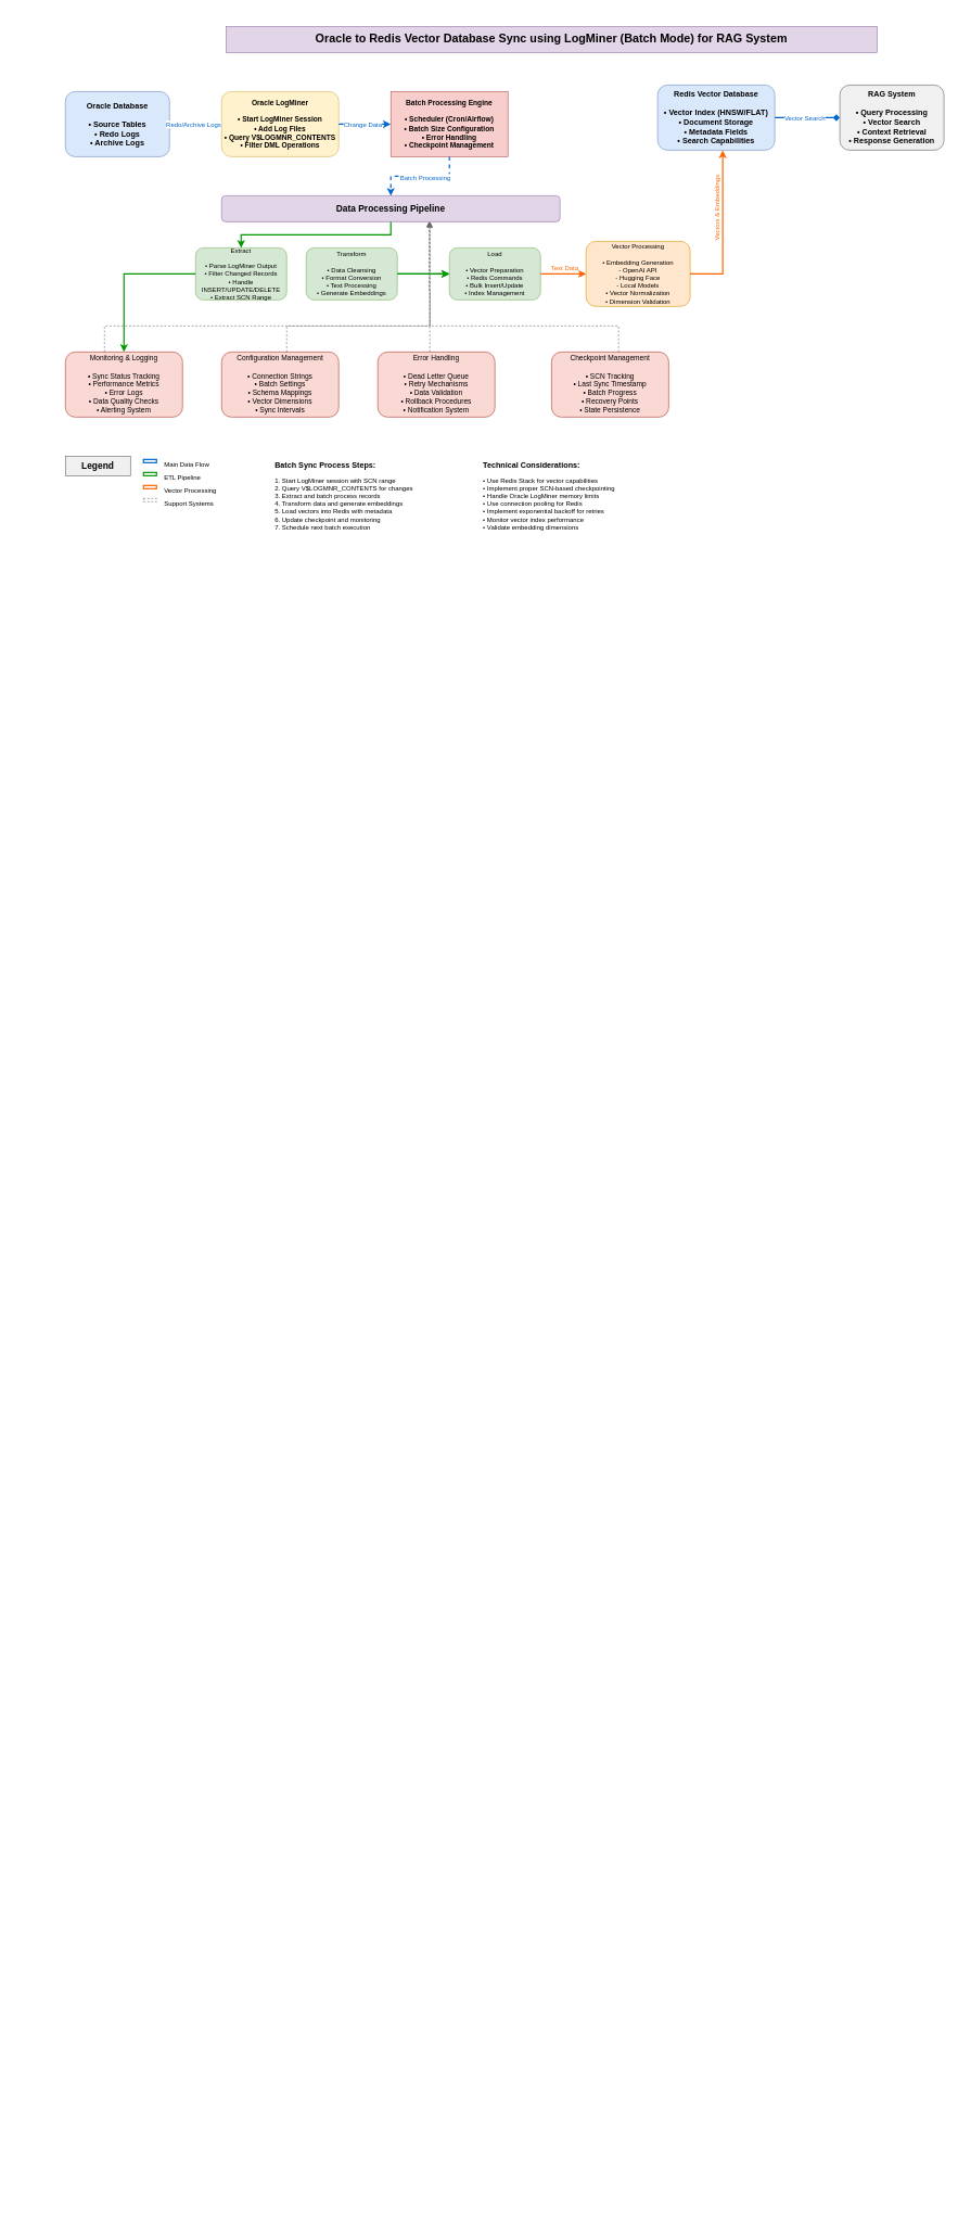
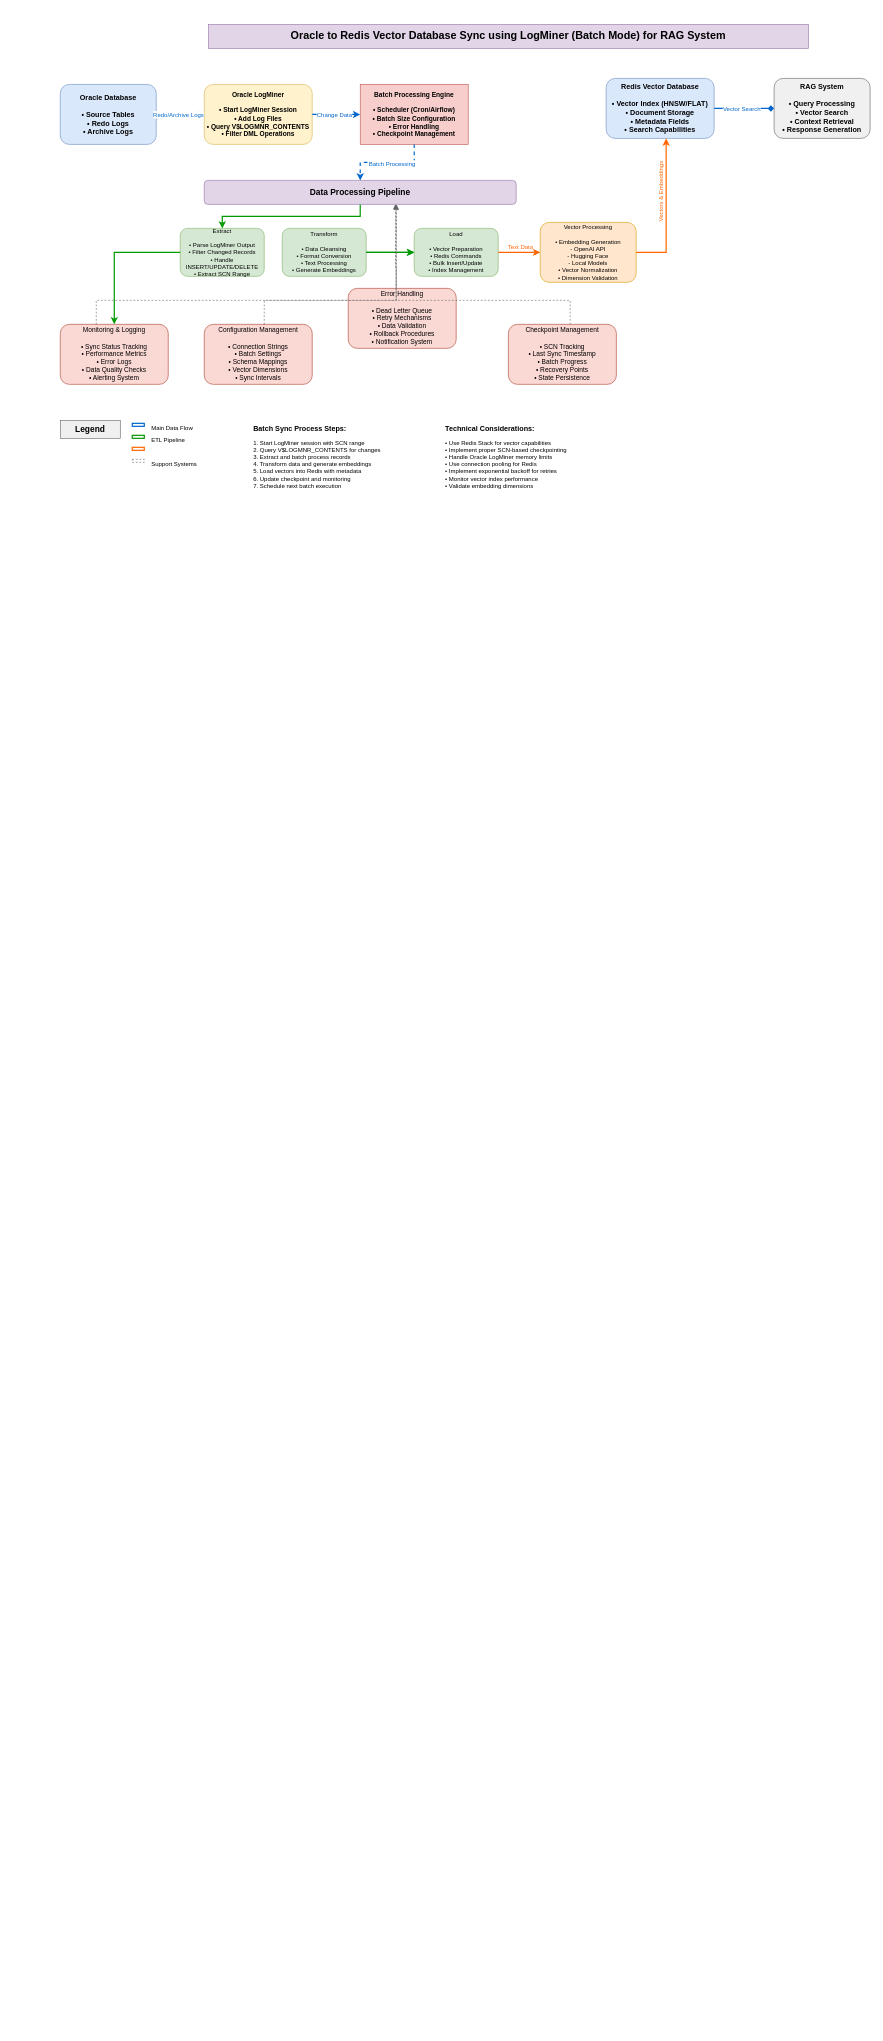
  <mxCell id="0" />
  <mxCell id="1" parent="0" />
  <mxCell id="2" value="&#10;  &#10;    &#10;      &#10;        &#10;        &#10;        &#10;        &#10;        &#10;          &#10;        &#10;        &#10;        &#10;        &#10;          &#10;        &#10;        &#10;        &#10;        &#10;          &#10;        &#10;        &#10;        &#10;        &#10;          &#10;        &#10;        &#10;        &#10;        &#10;          &#10;        &#10;        &#10;        &#10;        &#10;          &#10;        &#10;        &#10;        &#10;        &#10;          &#10;        &#10;        &#10;        &#10;        &#10;          &#10;        &#10;        &#10;        &#10;        &#10;          &#10;        &#10;        &#10;        &#10;        &#10;          &#10;        &#10;        &#10;        &#10;        &#10;          &#10;        &#10;        &#10;        &#10;        &#10;          &#10;        &#10;        &#10;        &#10;        &#10;          &#10;        &#10;        &#10;        &#10;        &#10;          &#10;        &#10;        &#10;        &#10;        &#10;          &#10;        &#10;        &#10;        &#10;        &#10;          &#10;        &#10;        &#10;        &#10;        &#10;          &#10;        &#10;        &#10;        &#10;        &#10;          &#10;        &#10;        &#10;        &#10;        &#10;          &#10;        &#10;        &#10;        &#10;          &#10;        &#10;        &#10;        &#10;          &#10;        &#10;        &#10;        &#10;          &#10;        &#10;        &#10;        &#10;          &#10;        &#10;        &#10;        &#10;          &#10;            &#10;              &#10;              &#10;            &#10;          &#10;        &#10;        &#10;        &#10;          &#10;        &#10;        &#10;        &#10;          &#10;        &#10;        &#10;        &#10;          &#10;        &#10;        &#10;        &#10;          &#10;        &#10;        &#10;        &#10;          &#10;        &#10;        &#10;        &#10;          &#10;            &#10;              &#10;              &#10;            &#10;          &#10;        &#10;        &#10;        &#10;        &#10;          &#10;            &#10;              &#10;              &#10;              &#10;            &#10;          &#10;        &#10;        &#10;        &#10;          &#10;        &#10;        &#10;        &#10;        &#10;          &#10;        &#10;        &#10;        &#10;          &#10;        &#10;        &#10;        &#10;          &#10;        &#10;        &#10;        &#10;          &#10;        &#10;        &#10;        &#10;          &#10;        &#10;        &#10;        &#10;        &#10;          &#10;        &#10;        &#10;        &#10;          &#10;        &#10;        &#10;        &#10;          &#10;        &#10;        &#10;        &#10;          &#10;        &#10;        &#10;        &#10;          &#10;        &#10;        &#10;        &#10;          &#10;        &#10;        &#10;        &#10;          &#10;        &#10;        &#10;        &#10;          &#10;        &#10;        &#10;        &#10;          &#10;        &#10;        &#10;      &#10;    &#10;  &#10;" style="text;whiteSpace=wrap;html=1;" parent="1" vertex="1"><mxGeometry width="30" height="3360" as="geometry" x="20" y="20" /></mxCell>
  <mxCell id="3" value="&#10;  &#10;    &#10;      &#10;        &#10;        &#10;        &#10;        &#10;        &#10;          &#10;        &#10;        &#10;        &#10;        &#10;          &#10;        &#10;        &#10;        &#10;        &#10;          &#10;        &#10;        &#10;        &#10;        &#10;          &#10;        &#10;        &#10;        &#10;        &#10;          &#10;        &#10;        &#10;        &#10;        &#10;          &#10;        &#10;        &#10;        &#10;        &#10;          &#10;        &#10;        &#10;        &#10;        &#10;          &#10;        &#10;        &#10;        &#10;        &#10;          &#10;        &#10;        &#10;        &#10;        &#10;          &#10;        &#10;        &#10;        &#10;        &#10;          &#10;        &#10;        &#10;        &#10;        &#10;          &#10;        &#10;        &#10;        &#10;        &#10;          &#10;        &#10;        &#10;        &#10;        &#10;          &#10;        &#10;        &#10;        &#10;        &#10;          &#10;        &#10;        &#10;        &#10;        &#10;          &#10;        &#10;        &#10;        &#10;        &#10;          &#10;        &#10;        &#10;        &#10;        &#10;          &#10;        &#10;        &#10;        &#10;        &#10;          &#10;        &#10;        &#10;        &#10;          &#10;        &#10;        &#10;        &#10;          &#10;        &#10;        &#10;        &#10;          &#10;        &#10;        &#10;        &#10;          &#10;        &#10;        &#10;        &#10;          &#10;            &#10;              &#10;              &#10;            &#10;          &#10;        &#10;        &#10;        &#10;          &#10;        &#10;        &#10;        &#10;          &#10;        &#10;        &#10;        &#10;          &#10;        &#10;        &#10;        &#10;          &#10;        &#10;        &#10;        &#10;          &#10;        &#10;        &#10;        &#10;          &#10;            &#10;              &#10;              &#10;            &#10;          &#10;        &#10;        &#10;        &#10;        &#10;          &#10;            &#10;              &#10;              &#10;              &#10;            &#10;          &#10;        &#10;        &#10;        &#10;          &#10;        &#10;        &#10;        &#10;        &#10;          &#10;        &#10;        &#10;        &#10;          &#10;        &#10;        &#10;        &#10;          &#10;        &#10;        &#10;        &#10;          &#10;        &#10;        &#10;        &#10;          &#10;        &#10;        &#10;        &#10;        &#10;          &#10;        &#10;        &#10;        &#10;          &#10;        &#10;        &#10;        &#10;          &#10;        &#10;        &#10;        &#10;          &#10;        &#10;        &#10;        &#10;          &#10;        &#10;        &#10;        &#10;          &#10;        &#10;        &#10;        &#10;          &#10;        &#10;        &#10;        &#10;          &#10;        &#10;        &#10;        &#10;          &#10;        &#10;        &#10;      &#10;    &#10;  &#10;" style="text;whiteSpace=wrap;html=1;" parent="1" vertex="1"><mxGeometry width="30" height="3360" as="geometry" x="20" y="20" /></mxCell>
  <mxCell id="4" value="Oracle to Redis Vector Database Sync using LogMiner (Batch Mode) for RAG System" style="text;fontSize=18;fontStyle=1;fillColor=#e1d5e7;strokeColor=#9673a6;align=center;" parent="1" vertex="1"><mxGeometry x="347" y="40" width="1000" height="40" as="geometry" /></mxCell>
  <mxCell id="5" value="Oracle Database&#10;&#10;• Source Tables&#10;• Redo Logs&#10;• Archive Logs" style="rounded=1;whiteSpace=wrap;html=1;fillColor=#dae8fc;strokeColor=#6c8ebf;fontSize=12;fontStyle=1;" parent="1" vertex="1"><mxGeometry x="100" y="140" width="160" height="100" as="geometry" /></mxCell>
  <mxCell id="6" value="Oracle LogMiner&#10;&#10;• Start LogMiner Session&#10;• Add Log Files&#10;• Query V$LOGMNR_CONTENTS&#10;• Filter DML Operations" style="rounded=1;whiteSpace=wrap;html=1;fillColor=#fff2cc;strokeColor=#d6b656;fontSize=11;fontStyle=1;" parent="1" vertex="1"><mxGeometry x="340" y="140" width="180" height="100" as="geometry" /></mxCell>
  <mxCell id="7" value="Batch Processing Engine&#10;&#10;• Scheduler (Cron/Airflow)&#10;• Batch Size Configuration&#10;• Error Handling&#10;• Checkpoint Management" style="whiteSpace=wrap;html=1;fillColor=#f8cecc;strokeColor=#b85450;fontSize=11;fontStyle=1;rounded=0;" parent="1" vertex="1"><mxGeometry x="600" y="140" width="180" height="100" as="geometry" /></mxCell>
  <mxCell id="8" value="Data Processing Pipeline" style="rounded=1;whiteSpace=wrap;html=1;fillColor=#e1d5e7;strokeColor=#9673a6;fontSize=14;fontStyle=1;" parent="1" vertex="1"><mxGeometry x="340" y="300" width="520" height="40" as="geometry" /></mxCell>
  <mxCell id="9" value="Extract&#10;&#10;• Parse LogMiner Output&#10;• Filter Changed Records&#10;• Handle INSERT/UPDATE/DELETE&#10;• Extract SCN Range" style="rounded=1;whiteSpace=wrap;html=1;fillColor=#d5e8d4;strokeColor=#82b366;fontSize=10;" parent="1" vertex="1"><mxGeometry x="300" y="380" width="140" height="80" as="geometry" /></mxCell>
  <mxCell id="10" value="Transform&#10;&#10;• Data Cleansing&#10;• Format Conversion&#10;• Text Processing&#10;• Generate Embeddings" style="rounded=1;whiteSpace=wrap;html=1;fillColor=#d5e8d4;strokeColor=#82b366;fontSize=10;" parent="1" vertex="1"><mxGeometry x="470" y="380" width="140" height="80" as="geometry" /></mxCell>
  <mxCell id="11" value="Load&#10;&#10;• Vector Preparation&#10;• Redis Commands&#10;• Bulk Insert/Update&#10;• Index Management" style="rounded=1;whiteSpace=wrap;html=1;fillColor=#d5e8d4;strokeColor=#82b366;fontSize=10;" parent="1" vertex="1"><mxGeometry x="690" y="380" width="140" height="80" as="geometry" /></mxCell>
  <mxCell id="12" value="Vector Processing&#10;&#10;• Embedding Generation&#10;  - OpenAI API&#10;  - Hugging Face&#10;  - Local Models&#10;• Vector Normalization&#10;• Dimension Validation" style="rounded=1;whiteSpace=wrap;html=1;fillColor=#ffe6cc;strokeColor=#d79b00;fontSize=10;" parent="1" vertex="1"><mxGeometry x="900" y="370" width="160" height="100" as="geometry" /></mxCell>
  <mxCell id="13" value="Redis Vector Database&#10;&#10;• Vector Index (HNSW/FLAT)&#10;• Document Storage&#10;• Metadata Fields&#10;• Search Capabilities" style="rounded=1;whiteSpace=wrap;html=1;fillColor=#dae8fc;strokeColor=#6c8ebf;fontSize=12;fontStyle=1;" parent="1" vertex="1"><mxGeometry x="1010" y="130" width="180" height="100" as="geometry" /></mxCell>
  <mxCell id="14" value="RAG System&#10;&#10;• Query Processing&#10;• Vector Search&#10;• Context Retrieval&#10;• Response Generation" style="rounded=1;whiteSpace=wrap;html=1;fillColor=#f0f0f0;strokeColor=#666666;fontSize=12;fontStyle=1;" parent="1" vertex="1"><mxGeometry x="1290" y="130" width="160" height="100" as="geometry" /></mxCell>
  <mxCell id="15" value="Monitoring &amp; Logging&#10;&#10;• Sync Status Tracking&#10;• Performance Metrics&#10;• Error Logs&#10;• Data Quality Checks&#10;• Alerting System" style="rounded=1;whiteSpace=wrap;html=1;fillColor=#fad9d5;strokeColor=#ae4132;fontSize=11;" parent="1" vertex="1"><mxGeometry x="100" y="540" width="180" height="100" as="geometry" /></mxCell>
  <mxCell id="16" value="Configuration Management&#10;&#10;• Connection Strings&#10;• Batch Settings&#10;• Schema Mappings&#10;• Vector Dimensions&#10;• Sync Intervals" style="rounded=1;whiteSpace=wrap;html=1;fillColor=#fad9d5;strokeColor=#ae4132;fontSize=11;" parent="1" vertex="1"><mxGeometry x="340" y="540" width="180" height="100" as="geometry" /></mxCell>
  <mxCell id="17" value="" style="edgeStyle=orthogonalEdgeStyle;rounded=0;orthogonalLoop=1;jettySize=auto;html=1;dashed=1;strokeColor=light-dark(#666666, #ededed);entryX=0.613;entryY=0.992;entryDx=0;entryDy=0;entryPerimeter=0;" edge="1" parent="1" source="18" target="8"><mxGeometry relative="1" as="geometry"><Array as="points"><mxPoint x="660" y="445" /></Array></mxGeometry></mxCell>
- <mxCell id="18" value="Error Handling&#10;&#10;• Dead Letter Queue&#10;• Retry Mechanisms&#10;• Data Validation&#10;• Rollback Procedures&#10;• Notification System" style="rounded=1;whiteSpace=wrap;html=1;fillColor=#fad9d5;strokeColor=#ae4132;fontSize=11;" parent="1" vertex="1"><mxGeometry x="580" y="540" width="180" height="100" as="geometry" /></mxCell>
+ <mxCell id="18" value="Error Handling&#10;&#10;• Dead Letter Queue&#10;• Retry Mechanisms&#10;• Data Validation&#10;• Rollback Procedures&#10;• Notification System" style="rounded=1;whiteSpace=wrap;html=1;fillColor=#fad9d5;strokeColor=#ae4132;fontSize=11;" parent="1" vertex="1"><mxGeometry x="580" y="480" width="180" height="100" as="geometry" /></mxCell>
  <mxCell id="19" value="Checkpoint Management&#10;&#10;• SCN Tracking&#10;• Last Sync Timestamp&#10;• Batch Progress&#10;• Recovery Points&#10;• State Persistence" style="rounded=1;whiteSpace=wrap;html=1;fillColor=#fad9d5;strokeColor=#ae4132;fontSize=11;" parent="1" vertex="1"><mxGeometry x="847" y="540" width="180" height="100" as="geometry" /></mxCell>
  <mxCell id="20" style="edgeStyle=orthogonalEdgeStyle;rounded=0;orthogonalLoop=1;jettySize=auto;html=1;strokeWidth=2;strokeColor=#0066cc;" parent="1" source="5" target="6" edge="1"><mxGeometry relative="1" as="geometry" /></mxCell>
  <mxCell id="21" value="Redo/Archive Logs" style="edgeLabel;html=1;align=center;verticalAlign=middle;resizable=0;points=[];fontSize=10;fontColor=#0066cc;" parent="20" vertex="1" connectable="0"><mxGeometry x="-0.1" y="1" relative="1" as="geometry"><mxPoint as="offset" /></mxGeometry></mxCell>
  <mxCell id="22" style="edgeStyle=orthogonalEdgeStyle;rounded=0;orthogonalLoop=1;jettySize=auto;html=1;strokeWidth=2;strokeColor=#0066cc;" parent="1" source="6" target="7" edge="1"><mxGeometry relative="1" as="geometry" /></mxCell>
  <mxCell id="23" value="Change Data" style="edgeLabel;html=1;align=center;verticalAlign=middle;resizable=0;points=[];fontSize=10;fontColor=#0066cc;" parent="22" vertex="1" connectable="0"><mxGeometry x="-0.1" y="1" relative="1" as="geometry"><mxPoint as="offset" /></mxGeometry></mxCell>
  <mxCell id="24" style="edgeStyle=orthogonalEdgeStyle;rounded=0;orthogonalLoop=1;jettySize=auto;html=1;strokeWidth=2;strokeColor=#0066cc;dashed=1;" parent="1" source="7" target="8" edge="1"><mxGeometry relative="1" as="geometry" /></mxCell>
  <mxCell id="25" value="Batch Processing" style="edgeLabel;html=1;align=center;verticalAlign=middle;resizable=0;points=[];fontSize=10;fontColor=#0066cc;" parent="24" vertex="1" connectable="0"><mxGeometry x="-0.1" y="1" relative="1" as="geometry"><mxPoint as="offset" /></mxGeometry></mxCell>
  <mxCell id="26" style="edgeStyle=orthogonalEdgeStyle;rounded=0;orthogonalLoop=1;jettySize=auto;html=1;strokeWidth=2;strokeColor=#009900;" parent="1" source="8" target="9" edge="1"><mxGeometry relative="1" as="geometry" /></mxCell>
  <mxCell id="27" style="edgeStyle=orthogonalEdgeStyle;rounded=0;orthogonalLoop=1;jettySize=auto;html=1;strokeWidth=2;strokeColor=#009900;" parent="1" source="9" target="15" edge="1"><mxGeometry relative="1" as="geometry" /></mxCell>
  <mxCell id="28" style="edgeStyle=orthogonalEdgeStyle;rounded=0;orthogonalLoop=1;jettySize=auto;html=1;strokeWidth=2;strokeColor=#009900;" parent="1" source="10" target="11" edge="1"><mxGeometry relative="1" as="geometry" /></mxCell>
  <mxCell id="29" style="edgeStyle=orthogonalEdgeStyle;rounded=0;orthogonalLoop=1;jettySize=auto;html=1;strokeWidth=2;strokeColor=#009900;" parent="1" source="10" edge="1"><mxGeometry relative="1" as="geometry"><mxPoint x="690" y="420" as="targetPoint" /></mxGeometry></mxCell>
  <mxCell id="30" style="edgeStyle=orthogonalEdgeStyle;rounded=0;orthogonalLoop=1;jettySize=auto;html=1;strokeWidth=2;strokeColor=#ff6600;" parent="1" source="12" target="13" edge="1"><mxGeometry relative="1" as="geometry"><Array as="points"><mxPoint x="1110" y="420" /></Array></mxGeometry></mxCell>
  <mxCell id="31" value="Vectors &amp; Embeddings" style="edgeLabel;html=1;align=center;verticalAlign=middle;resizable=0;points=[];fontSize=10;fontColor=#ff6600;rotation=-90;" parent="30" vertex="1" connectable="0"><mxGeometry x="-0.1" y="1" relative="1" as="geometry"><mxPoint x="-9" y="-42" as="offset" /></mxGeometry></mxCell>
  <mxCell id="32" style="edgeStyle=orthogonalEdgeStyle;rounded=0;orthogonalLoop=1;jettySize=auto;html=1;strokeWidth=2;strokeColor=#0066cc;endArrow=diamond;" parent="1" source="13" target="14" edge="1"><mxGeometry relative="1" as="geometry" /></mxCell>
  <mxCell id="33" value="Vector Search" style="edgeLabel;html=1;align=center;verticalAlign=middle;resizable=0;points=[];fontSize=10;fontColor=#0066cc;" parent="32" vertex="1" connectable="0"><mxGeometry x="-0.1" y="1" relative="1" as="geometry"><mxPoint as="offset" /></mxGeometry></mxCell>
  <mxCell id="34" style="edgeStyle=orthogonalEdgeStyle;rounded=0;orthogonalLoop=1;jettySize=auto;html=1;strokeWidth=1;strokeColor=#666666;dashed=1;" parent="1" edge="1"><mxGeometry relative="1" as="geometry"><Array as="points"><mxPoint x="159.93" y="500" /><mxPoint x="659.93" y="500" /></Array><mxPoint x="159.997" y="540" as="sourcePoint" /><mxPoint x="660" y="340" as="targetPoint" /></mxGeometry></mxCell>
  <mxCell id="35" style="edgeStyle=orthogonalEdgeStyle;rounded=0;orthogonalLoop=1;jettySize=auto;html=1;strokeWidth=1;strokeColor=#666666;dashed=1;" parent="1" edge="1"><mxGeometry relative="1" as="geometry"><Array as="points"><mxPoint x="440" y="540" /><mxPoint x="440" y="500" /><mxPoint x="660" y="500" /></Array><mxPoint x="440" y="540" as="sourcePoint" /><mxPoint x="659.997" y="340" as="targetPoint" /></mxGeometry></mxCell>
  <mxCell id="36" style="edgeStyle=orthogonalEdgeStyle;rounded=0;orthogonalLoop=1;jettySize=auto;html=1;strokeWidth=1;strokeColor=#666666;dashed=1;" parent="1" source="19" edge="1"><mxGeometry relative="1" as="geometry"><Array as="points"><mxPoint x="950" y="500" /><mxPoint x="660" y="500" /><mxPoint x="660" y="341" /></Array><mxPoint x="660" y="341" as="targetPoint" /></mxGeometry></mxCell>
  <mxCell id="37" value="Legend" style="text;fontSize=14;fontStyle=1;fillColor=#f0f0f0;strokeColor=#666666;align=center;" parent="1" vertex="1"><mxGeometry x="100" y="700" width="100" height="30" as="geometry" /></mxCell>
  <mxCell id="38" value="" style="rounded=0;whiteSpace=wrap;html=1;strokeColor=#0066cc;strokeWidth=2;fillColor=none;" parent="1" vertex="1"><mxGeometry x="220" y="705" width="20" height="5" as="geometry" /></mxCell>
  <mxCell id="39" value="Main Data Flow" style="text;fontSize=10;align=left;" parent="1" vertex="1"><mxGeometry x="250" y="700" width="100" height="15" as="geometry" /></mxCell>
  <mxCell id="40" value="" style="rounded=0;whiteSpace=wrap;html=1;strokeColor=#009900;strokeWidth=2;fillColor=none;" parent="1" vertex="1"><mxGeometry x="220" y="725" width="20" height="5" as="geometry" /></mxCell>
  <mxCell id="41" value="ETL Pipeline" style="text;fontSize=10;align=left;" parent="1" vertex="1"><mxGeometry x="250" y="720" width="100" height="15" as="geometry" /></mxCell>
  <mxCell id="42" value="" style="rounded=0;whiteSpace=wrap;html=1;strokeColor=#ff6600;strokeWidth=2;fillColor=none;" parent="1" vertex="1"><mxGeometry x="220" y="745" width="20" height="5" as="geometry" /></mxCell>
- <mxCell id="43" value="Vector Processing" style="text;fontSize=10;align=left;" parent="1" vertex="1"><mxGeometry x="250" y="740" width="100" height="15" as="geometry" /></mxCell>
  <mxCell id="44" value="" style="rounded=0;whiteSpace=wrap;html=1;strokeColor=#666666;strokeWidth=1;fillColor=none;dashed=1;" parent="1" vertex="1"><mxGeometry x="220" y="765" width="20" height="5" as="geometry" /></mxCell>
  <mxCell id="45" value="Support Systems" style="text;fontSize=10;align=left;" parent="1" vertex="1"><mxGeometry x="250" y="760" width="100" height="15" as="geometry" /></mxCell>
  <mxCell id="46" value="Batch Sync Process Steps:" style="text;fontSize=12;fontStyle=1;align=left;" parent="1" vertex="1"><mxGeometry x="420" y="700" width="200" height="20" as="geometry" /></mxCell>
  <mxCell id="47" value="1. Start LogMiner session with SCN range&#10;2. Query V$LOGMNR_CONTENTS for changes&#10;3. Extract and batch process records&#10;4. Transform data and generate embeddings&#10;5. Load vectors into Redis with metadata&#10;6. Update checkpoint and monitoring&#10;7. Schedule next batch execution" style="text;fontSize=10;align=left;verticalAlign=top;" parent="1" vertex="1"><mxGeometry x="420" y="725" width="280" height="100" as="geometry" /></mxCell>
  <mxCell id="48" value="Technical Considerations:" style="text;fontSize=12;fontStyle=1;align=left;" parent="1" vertex="1"><mxGeometry x="740" y="700" width="200" height="20" as="geometry" /></mxCell>
  <mxCell id="49" value="• Use Redis Stack for vector capabilities&#10;• Implement proper SCN-based checkpointing&#10;• Handle Oracle LogMiner memory limits&#10;• Use connection pooling for Redis&#10;• Implement exponential backoff for retries&#10;• Monitor vector index performance&#10;• Validate embedding dimensions" style="text;fontSize=10;align=left;verticalAlign=top;" parent="1" vertex="1"><mxGeometry x="740" y="725" width="250" height="100" as="geometry" /></mxCell>
  <mxCell id="50" style="edgeStyle=orthogonalEdgeStyle;rounded=0;orthogonalLoop=1;jettySize=auto;html=1;strokeWidth=2;strokeColor=#ff6600;exitX=1;exitY=0.5;exitDx=0;exitDy=0;" edge="1" parent="1" source="11"><mxGeometry relative="1" as="geometry"><mxPoint x="870" y="420" as="sourcePoint" /><mxPoint x="900" y="420" as="targetPoint" /></mxGeometry></mxCell>
  <mxCell id="51" value="Text Data" style="edgeLabel;html=1;align=center;verticalAlign=middle;resizable=0;points=[];fontSize=10;fontColor=#ff6600;" vertex="1" connectable="0" parent="50"><mxGeometry x="-0.1" y="1" relative="1" as="geometry"><mxPoint x="4" y="-9" as="offset" /></mxGeometry></mxCell>
